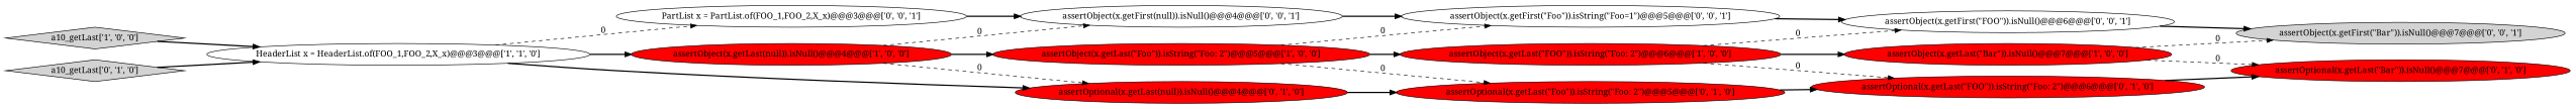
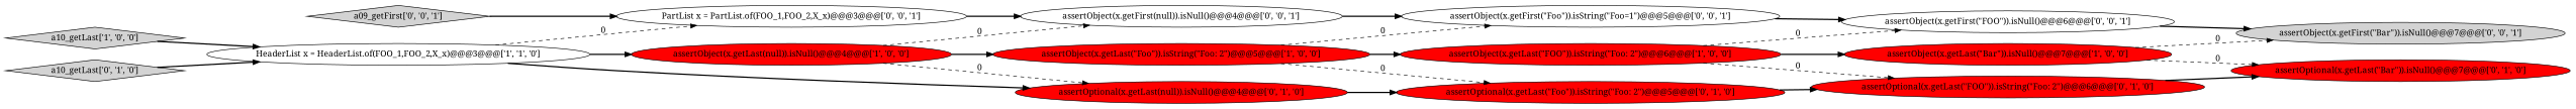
  digraph {
    rankdir=LR
    fontname="Noto Serif"
    node [fillcolor=red shape=ellipse style=filled fontname="Noto Serif"]
    edge [style=bold fontname="Noto Serif"]
    n1 [label="assertOptional(x.getLast(\"Bar\")).isNull()@@@7@@@['0', '1', '0']"]
    n2 [fillcolor=white label="assertObject(x.getFirst(null)).isNull()@@@4@@@['0', '0', '1']"]
    n3 [fillcolor=white label="assertObject(x.getFirst(\"Foo\")).isString(\"Foo=1\")@@@5@@@['0', '0', '1']"]
    n4 [fillcolor=white label="PartList x = PartList.of(FOO_1,FOO_2,X_x)@@@3@@@['0', '0', '1']"]
    n5 [fillcolor=white label="HeaderList x = HeaderList.of(FOO_1,FOO_2,X_x)@@@3@@@['1', '1', '0']"]
    n6 [label="assertOptional(x.getLast(null)).isNull()@@@4@@@['0', '1', '0']"]
    n7 [label="assertObject(x.getLast(null)).isNull()@@@4@@@['1', '0', '0']"]
    n8 [label="assertOptional(x.getLast(\"Foo\")).isString(\"Foo: 2\")@@@5@@@['0', '1', '0']"]
    n9 [label="assertOptional(x.getLast(\"FOO\")).isString(\"Foo: 2\")@@@6@@@['0', '1', '0']"]
    n10 [fillcolor=lightgray label="assertObject(x.getFirst(\"Bar\")).isNull()@@@7@@@['0', '0', '1']"]
    n11 [fillcolor=white label="assertObject(x.getFirst(\"FOO\")).isNull()@@@6@@@['0', '0', '1']"]
    n12 [fillcolor=lightgray label="a10_getLast['1', '0', '0']" shape=diamond]
    n13 [label="assertObject(x.getLast(\"Foo\")).isString(\"Foo: 2\")@@@5@@@['1', '0', '0']"]
    n14 [label="assertObject(x.getLast(\"FOO\")).isString(\"Foo: 2\")@@@6@@@['1', '0', '0']"]
    n15 [label="assertObject(x.getLast(\"Bar\")).isNull()@@@7@@@['1', '0', '0']"]
+   n16 [fillcolor=lightgray label="a09_getFirst['0', '0', '1']" shape=diamond]
    n17 [fillcolor=lightgray label="a10_getLast['0', '1', '0']" shape=diamond]
    n2 -> n3
    n3 -> n11
    n4 -> n2
    n5 -> n4 [label=0 style=dashed]
    n5 -> n6
    n5 -> n7
    n6 -> n8
    n7 -> n2 [label=0 style=dashed]
    n7 -> n6 [label=0 style=dashed]
    n7 -> n13
    n8 -> n9
    n9 -> n1
    n11 -> n10
    n12 -> n5
    n13 -> n3 [label=0 style=dashed]
    n13 -> n8 [label=0 style=dashed]
    n13 -> n14
    n14 -> n9 [label=0 style=dashed]
    n14 -> n11 [label=0 style=dashed]
    n14 -> n15
    n15 -> n1 [label=0 style=dashed]
    n15 -> n10 [label=0 style=dashed]
+   n16 -> n4
    n17 -> n5
  }
